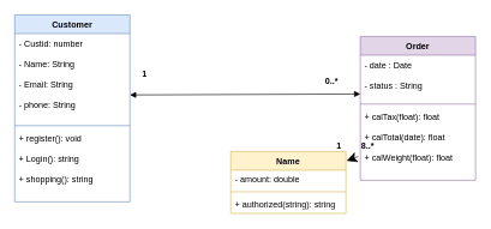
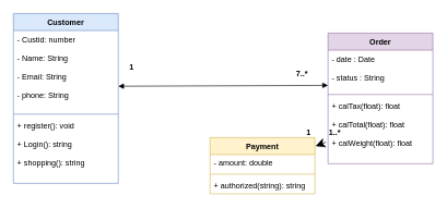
  <mxCell id="0" />
  <mxCell id="1" parent="0" />
  <mxCell id="2" value="Order" style="swimlane;fontStyle=1;align=center;verticalAlign=top;childLayout=stackLayout;horizontal=1;startSize=26;horizontalStack=0;resizeParent=1;resizeParentMax=0;resizeLast=0;collapsible=1;marginBottom=0;whiteSpace=wrap;html=1;fillColor=#e1d5e7;strokeColor=#9673a6;" parent="1" vertex="1"><mxGeometry x="500" y="50" width="160" height="200" as="geometry" /></mxCell>
  <mxCell id="3" value="- date : Date&lt;br&gt;&lt;br&gt;&lt;div&gt;- status : String&lt;/div&gt;" style="text;strokeColor=none;fillColor=none;align=left;verticalAlign=top;spacingLeft=4;spacingRight=4;overflow=hidden;rotatable=0;points=[[0,0.5],[1,0.5]];portConstraint=eastwest;whiteSpace=wrap;html=1;" parent="2" vertex="1"><mxGeometry y="26" width="160" height="64" as="geometry" /></mxCell>
  <mxCell id="4" value="" style="line;strokeWidth=1;fillColor=none;align=left;verticalAlign=middle;spacingTop=-1;spacingLeft=3;spacingRight=3;rotatable=0;labelPosition=right;points=[];portConstraint=eastwest;strokeColor=inherit;" parent="2" vertex="1"><mxGeometry y="90" width="160" height="8" as="geometry" /></mxCell>
- <mxCell id="5" value="+ calTax(float): float&lt;br&gt;&lt;br&gt;&lt;div&gt;+ calTotal(date): float&lt;br&gt;&lt;br&gt;+ calWeight(float): float&lt;/div&gt;" style="text;strokeColor=none;fillColor=none;align=left;verticalAlign=top;spacingLeft=4;spacingRight=4;overflow=hidden;rotatable=0;points=[[0,0.5],[1,0.5]];portConstraint=eastwest;whiteSpace=wrap;html=1;" parent="2" vertex="1"><mxGeometry y="98" width="160" height="102" as="geometry" /></mxCell>
+ <mxCell id="5" value="+ calTax(float): float&lt;br&gt;&lt;br&gt;&lt;div&gt;+ calTotal(float): float&lt;br&gt;&lt;br&gt;+ calWeight(float): float&lt;/div&gt;" style="text;strokeColor=none;fillColor=none;align=left;verticalAlign=top;spacingLeft=4;spacingRight=4;overflow=hidden;rotatable=0;points=[[0,0.5],[1,0.5]];portConstraint=eastwest;whiteSpace=wrap;html=1;" parent="2" vertex="1"><mxGeometry y="98" width="160" height="102" as="geometry" /></mxCell>
  <mxCell id="6" value="Customer" style="swimlane;fontStyle=1;align=center;verticalAlign=top;childLayout=stackLayout;horizontal=1;startSize=26;horizontalStack=0;resizeParent=1;resizeParentMax=0;resizeLast=0;collapsible=1;marginBottom=0;whiteSpace=wrap;html=1;fillColor=#dae8fc;strokeColor=#6c8ebf;" parent="1" vertex="1"><mxGeometry x="20" y="20" width="160" height="260" as="geometry" /></mxCell>
  <mxCell id="7" value="- Custid: number&lt;br&gt;&lt;br&gt;&lt;div&gt;- Name: String&lt;br&gt;&lt;br&gt;- Email: String&lt;br&gt;&lt;br&gt;- phone: String&lt;/div&gt;" style="text;strokeColor=none;fillColor=none;align=left;verticalAlign=top;spacingLeft=4;spacingRight=4;overflow=hidden;rotatable=0;points=[[0,0.5],[1,0.5]];portConstraint=eastwest;whiteSpace=wrap;html=1;" parent="6" vertex="1"><mxGeometry y="26" width="160" height="124" as="geometry" /></mxCell>
  <mxCell id="8" value="" style="line;strokeWidth=1;fillColor=none;align=left;verticalAlign=middle;spacingTop=-1;spacingLeft=3;spacingRight=3;rotatable=0;labelPosition=right;points=[];portConstraint=eastwest;strokeColor=inherit;" parent="6" vertex="1"><mxGeometry y="150" width="160" height="8" as="geometry" /></mxCell>
  <mxCell id="9" value="+ register(): void&lt;br&gt;&lt;br&gt;&lt;div&gt;+ Login(): string&lt;br&gt;&lt;br&gt;+ shopping(): string&lt;/div&gt;" style="text;strokeColor=none;fillColor=none;align=left;verticalAlign=top;spacingLeft=4;spacingRight=4;overflow=hidden;rotatable=0;points=[[0,0.5],[1,0.5]];portConstraint=eastwest;whiteSpace=wrap;html=1;" parent="6" vertex="1"><mxGeometry y="158" width="160" height="102" as="geometry" /></mxCell>
  <mxCell id="10" value="" style="endArrow=block;startArrow=block;endFill=1;startFill=1;html=1;rounded=0;exitX=1;exitY=0.688;exitDx=0;exitDy=0;exitPerimeter=0;" parent="1" source="7" edge="1"><mxGeometry width="160" relative="1" as="geometry"><mxPoint x="330" y="130" as="sourcePoint" /><mxPoint x="500" y="130" as="targetPoint" /></mxGeometry></mxCell>
  <mxCell id="11" value="1" style="text;align=center;fontStyle=1;verticalAlign=middle;spacingLeft=3;spacingRight=3;strokeColor=none;rotatable=0;points=[[0,0.5],[1,0.5]];portConstraint=eastwest;html=1;" parent="1" vertex="1"><mxGeometry x="160" y="90" width="80" height="26" as="geometry" /></mxCell>
- <mxCell id="12" value="0..*" style="text;align=center;fontStyle=1;verticalAlign=middle;spacingLeft=3;spacingRight=3;strokeColor=none;rotatable=0;points=[[0,0.5],[1,0.5]];portConstraint=eastwest;html=1;" parent="1" vertex="1"><mxGeometry x="420" y="100" width="80" height="26" as="geometry" /></mxCell>
- <mxCell id="13" value="Name" style="swimlane;fontStyle=1;align=center;verticalAlign=top;childLayout=stackLayout;horizontal=1;startSize=26;horizontalStack=0;resizeParent=1;resizeParentMax=0;resizeLast=0;collapsible=1;marginBottom=0;whiteSpace=wrap;html=1;fillColor=#fff2cc;strokeColor=#d6b656;" parent="1" vertex="1"><mxGeometry x="320" y="210" width="160" height="86" as="geometry" /></mxCell>
+ <mxCell id="12" value="7..*" style="text;align=center;fontStyle=1;verticalAlign=middle;spacingLeft=3;spacingRight=3;strokeColor=none;rotatable=0;points=[[0,0.5],[1,0.5]];portConstraint=eastwest;html=1;" parent="1" vertex="1"><mxGeometry x="420" y="100" width="80" height="26" as="geometry" /></mxCell>
+ <mxCell id="13" value="Payment" style="swimlane;fontStyle=1;align=center;verticalAlign=top;childLayout=stackLayout;horizontal=1;startSize=26;horizontalStack=0;resizeParent=1;resizeParentMax=0;resizeLast=0;collapsible=1;marginBottom=0;whiteSpace=wrap;html=1;fillColor=#fff2cc;strokeColor=#d6b656;" parent="1" vertex="1"><mxGeometry x="320" y="210" width="160" height="86" as="geometry" /></mxCell>
  <mxCell id="14" value="- amount: double" style="text;strokeColor=none;fillColor=none;align=left;verticalAlign=top;spacingLeft=4;spacingRight=4;overflow=hidden;rotatable=0;points=[[0,0.5],[1,0.5]];portConstraint=eastwest;whiteSpace=wrap;html=1;" parent="13" vertex="1"><mxGeometry y="26" width="160" height="26" as="geometry" /></mxCell>
  <mxCell id="15" value="" style="line;strokeWidth=1;fillColor=none;align=left;verticalAlign=middle;spacingTop=-1;spacingLeft=3;spacingRight=3;rotatable=0;labelPosition=right;points=[];portConstraint=eastwest;strokeColor=inherit;" parent="13" vertex="1"><mxGeometry y="52" width="160" height="8" as="geometry" /></mxCell>
  <mxCell id="16" value="+ authorized(string): string" style="text;strokeColor=none;fillColor=none;align=left;verticalAlign=top;spacingLeft=4;spacingRight=4;overflow=hidden;rotatable=0;points=[[0,0.5],[1,0.5]];portConstraint=eastwest;whiteSpace=wrap;html=1;" parent="13" vertex="1"><mxGeometry y="60" width="160" height="26" as="geometry" /></mxCell>
  <mxCell id="17" value="" style="endArrow=classic;endFill=1;endSize=12;html=1;rounded=0;exitX=-0.019;exitY=0.676;exitDx=0;exitDy=0;exitPerimeter=0;entryX=1.006;entryY=0.151;entryDx=0;entryDy=0;entryPerimeter=0;" parent="1" source="5" target="13" edge="1"><mxGeometry width="160" relative="1" as="geometry"><mxPoint x="510" y="310" as="sourcePoint" /><mxPoint x="670" y="310" as="targetPoint" /></mxGeometry></mxCell>
- <mxCell id="18" value="8..*" style="text;align=center;fontStyle=1;verticalAlign=middle;spacingLeft=3;spacingRight=3;strokeColor=none;rotatable=0;points=[[0,0.5],[1,0.5]];portConstraint=eastwest;html=1;" parent="1" vertex="1"><mxGeometry x="470" y="190" width="80" height="26" as="geometry" /></mxCell>
+ <mxCell id="18" value="1..*" style="text;align=center;fontStyle=1;verticalAlign=middle;spacingLeft=3;spacingRight=3;strokeColor=none;rotatable=0;points=[[0,0.5],[1,0.5]];portConstraint=eastwest;html=1;" parent="1" vertex="1"><mxGeometry x="470" y="190" width="80" height="26" as="geometry" /></mxCell>
  <mxCell id="19" value="1" style="text;align=center;fontStyle=1;verticalAlign=middle;spacingLeft=3;spacingRight=3;strokeColor=none;rotatable=0;points=[[0,0.5],[1,0.5]];portConstraint=eastwest;html=1;" parent="1" vertex="1"><mxGeometry x="430" y="190" width="80" height="26" as="geometry" /></mxCell>
